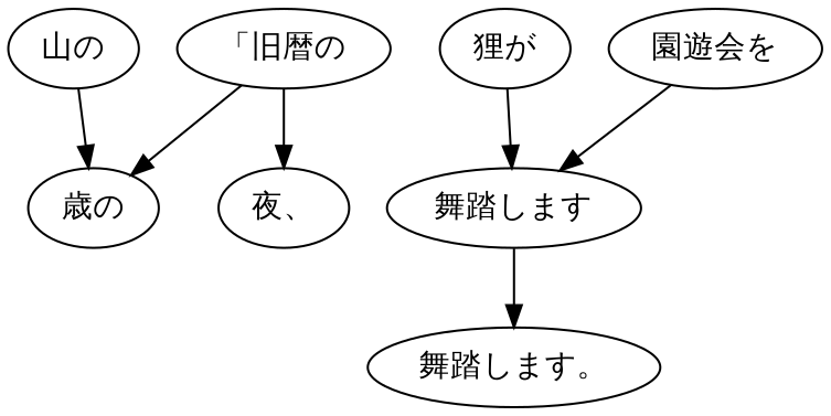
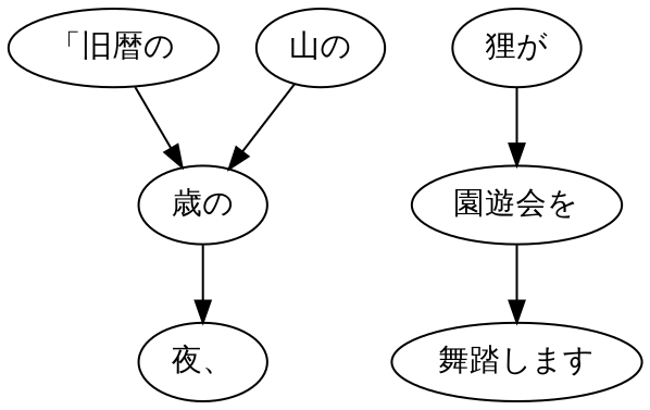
  digraph {
    fontname="Liberation Sans"
    node [fontname="Liberation Sans"]
    edge [fontname="Liberation Sans"]
    n1 [label="「旧暦の"]
    n2 [label="歳の"]
    n3 [label="夜、"]
-   n4 [label="舞踏します。"]
    n5 [label="山の"]
    n6 [label="狸が"]
    n7 [label="舞踏します"]
    n8 [label="園遊会を"]
    n1 -> n2
-   n1 -> n3
+   n2 -> n3
    n5 -> n2
-   n6 -> n7
-   n7 -> n4
+   n6 -> n8
    n8 -> n7
  }
